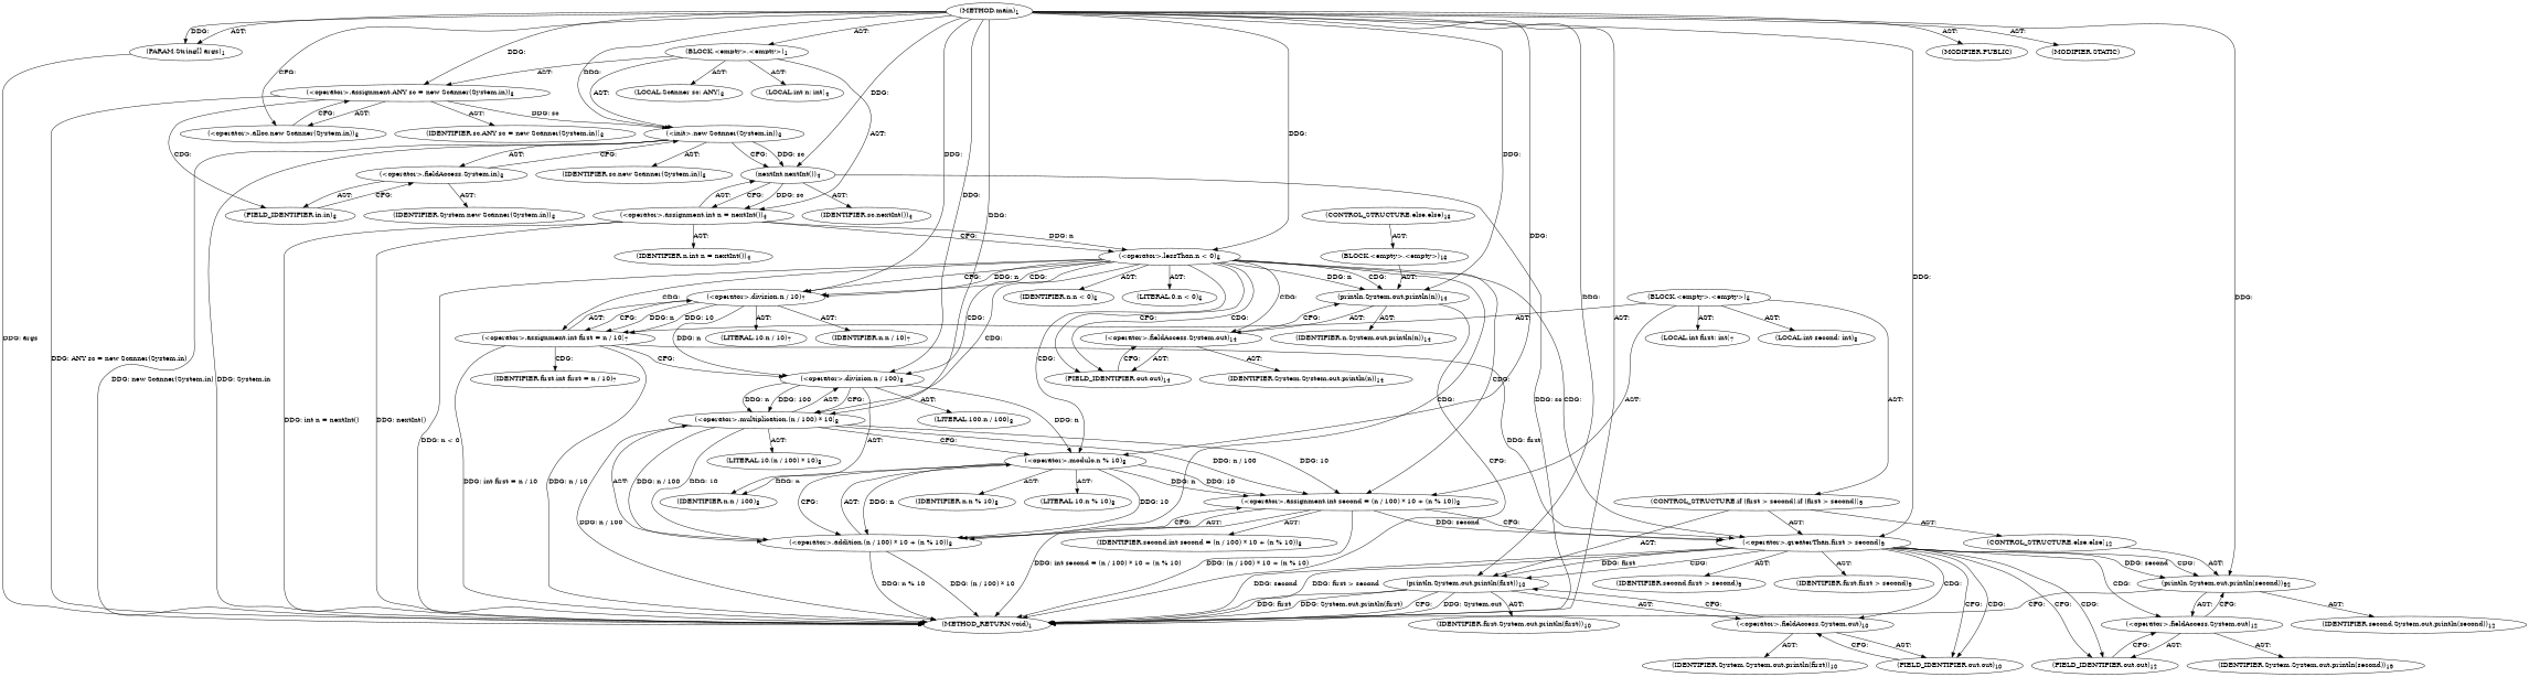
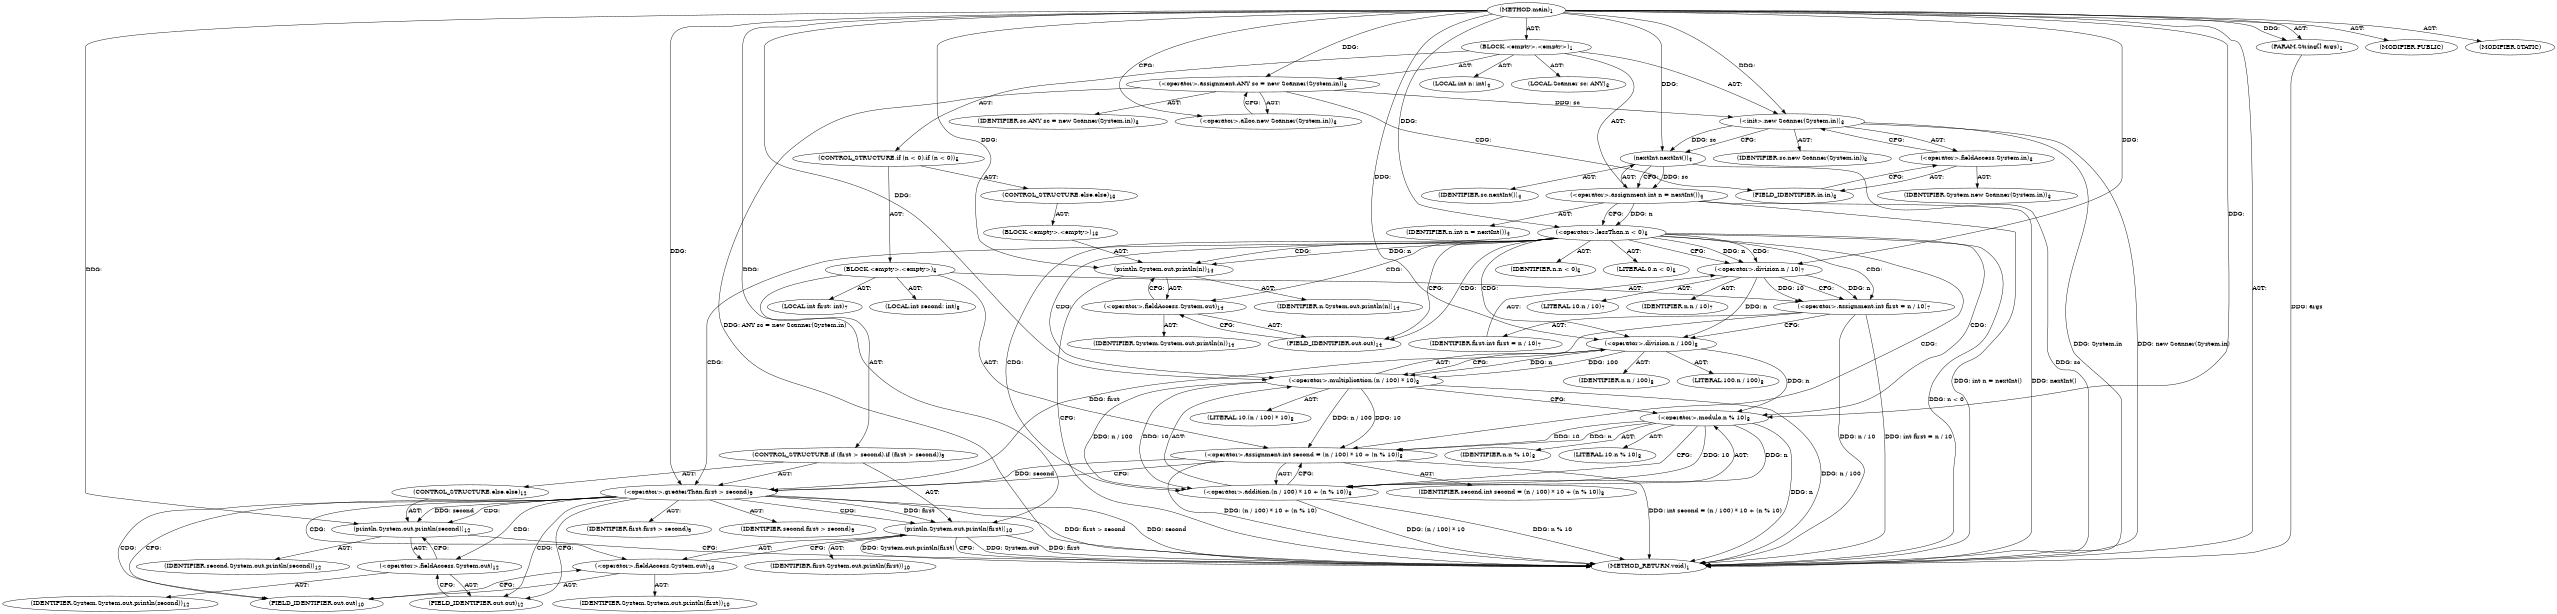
  digraph {
    n1 [label=<(METHOD,main)<SUB>1</SUB>>]
    n2 [label=<(PARAM,String[] args)<SUB>1</SUB>>]
    n3 [label=<(BLOCK,&lt;empty&gt;,&lt;empty&gt;)<SUB>1</SUB>>]
    n4 [label=<(&lt;operator&gt;.assignment,ANY sc = new Scanner(System.in))<SUB>3</SUB>>]
    n5 [label=<(&lt;operator&gt;.alloc,new Scanner(System.in))<SUB>3</SUB>>]
    n6 [label=<(&lt;init&gt;,new Scanner(System.in))<SUB>3</SUB>>]
    n7 [label=<(nextInt,nextInt())<SUB>4</SUB>>]
    n8 [label=<(&lt;operator&gt;.lessThan,n &lt; 0)<SUB>5</SUB>>]
    n9 [label=<(&lt;operator&gt;.division,n / 10)<SUB>7</SUB>>]
    n10 [label=<(&lt;operator&gt;.multiplication,(n / 100) * 10)<SUB>8</SUB>>]
    n11 [label=<(&lt;operator&gt;.division,n / 100)<SUB>8</SUB>>]
    n12 [label=<(&lt;operator&gt;.modulo,n % 10)<SUB>8</SUB>>]
    n13 [label=<(&lt;operator&gt;.greaterThan,first &gt; second)<SUB>9</SUB>>]
    n14 [label=<(println,System.out.println(first))<SUB>10</SUB>>]
-   n15 [label=<(println,System.out.println(second))<SUB>92</SUB>>]
+   n15 [label=<(println,System.out.println(second))<SUB>12</SUB>>]
    n16 [label=<(println,System.out.println(n))<SUB>14</SUB>>]
    n17 [label=<(MODIFIER,PUBLIC)>]
    n18 [label=<(MODIFIER,STATIC)>]
    n19 [label=<(METHOD_RETURN,void)<SUB>1</SUB>>]
    n20 [label=<(LOCAL,Scanner sc: ANY)<SUB>3</SUB>>]
    n21 [label=<(LOCAL,int n: int)<SUB>4</SUB>>]
    n22 [label=<(&lt;operator&gt;.assignment,int n = nextInt())<SUB>4</SUB>>]
+   n23 [label=<(CONTROL_STRUCTURE,if (n &lt; 0),if (n &lt; 0))<SUB>5</SUB>>]
    n24 [label=<(IDENTIFIER,sc,ANY sc = new Scanner(System.in))<SUB>3</SUB>>]
    n25 [label=<(FIELD_IDENTIFIER,in,in)<SUB>3</SUB>>]
    n26 [label=<(IDENTIFIER,sc,new Scanner(System.in))<SUB>3</SUB>>]
    n27 [label=<(&lt;operator&gt;.fieldAccess,System.in)<SUB>3</SUB>>]
    n28 [label=<(IDENTIFIER,sc,nextInt())<SUB>4</SUB>>]
    n29 [label=<(IDENTIFIER,n,n &lt; 0)<SUB>5</SUB>>]
    n30 [label=<(LITERAL,0,n &lt; 0)<SUB>5</SUB>>]
    n31 [label=<(&lt;operator&gt;.assignment,int first = n / 10)<SUB>7</SUB>>]
    n32 [label=<(&lt;operator&gt;.assignment,int second = (n / 100) * 10 + (n % 10))<SUB>8</SUB>>]
    n33 [label=<(&lt;operator&gt;.addition,(n / 100) * 10 + (n % 10))<SUB>8</SUB>>]
    n34 [label=<(&lt;operator&gt;.fieldAccess,System.out)<SUB>14</SUB>>]
    n35 [label=<(FIELD_IDENTIFIER,out,out)<SUB>14</SUB>>]
    n36 [label=<(IDENTIFIER,n,n / 10)<SUB>7</SUB>>]
    n37 [label=<(LITERAL,10,n / 10)<SUB>7</SUB>>]
    n38 [label=<(LITERAL,10,(n / 100) * 10)<SUB>8</SUB>>]
    n39 [label=<(IDENTIFIER,n,n / 100)<SUB>8</SUB>>]
    n40 [label=<(LITERAL,100,n / 100)<SUB>8</SUB>>]
    n41 [label=<(IDENTIFIER,n,n % 10)<SUB>8</SUB>>]
    n42 [label=<(LITERAL,10,n % 10)<SUB>8</SUB>>]
    n43 [label=<(IDENTIFIER,first,first &gt; second)<SUB>9</SUB>>]
    n44 [label=<(IDENTIFIER,second,first &gt; second)<SUB>9</SUB>>]
    n45 [label=<(&lt;operator&gt;.fieldAccess,System.out)<SUB>10</SUB>>]
    n46 [label=<(FIELD_IDENTIFIER,out,out)<SUB>10</SUB>>]
    n47 [label=<(&lt;operator&gt;.fieldAccess,System.out)<SUB>12</SUB>>]
    n48 [label=<(FIELD_IDENTIFIER,out,out)<SUB>12</SUB>>]
    n49 [label=<(IDENTIFIER,first,System.out.println(first))<SUB>10</SUB>>]
    n50 [label=<(IDENTIFIER,second,System.out.println(second))<SUB>12</SUB>>]
    n51 [label=<(IDENTIFIER,n,System.out.println(n))<SUB>14</SUB>>]
    n52 [label=<(IDENTIFIER,n,int n = nextInt())<SUB>4</SUB>>]
    n53 [label=<(BLOCK,&lt;empty&gt;,&lt;empty&gt;)<SUB>5</SUB>>]
    n54 [label=<(CONTROL_STRUCTURE,else,else)<SUB>13</SUB>>]
    n55 [label=<(IDENTIFIER,System,new Scanner(System.in))<SUB>3</SUB>>]
    n56 [label=<(LOCAL,int first: int)<SUB>7</SUB>>]
    n57 [label=<(LOCAL,int second: int)<SUB>8</SUB>>]
    n58 [label=<(CONTROL_STRUCTURE,if (first &gt; second),if (first &gt; second))<SUB>9</SUB>>]
    n59 [label=<(BLOCK,&lt;empty&gt;,&lt;empty&gt;)<SUB>13</SUB>>]
    n60 [label=<(IDENTIFIER,first,int first = n / 10)<SUB>7</SUB>>]
    n61 [label=<(IDENTIFIER,second,int second = (n / 100) * 10 + (n % 10))<SUB>8</SUB>>]
    n62 [label=<(IDENTIFIER,System,System.out.println(n))<SUB>14</SUB>>]
    n63 [label=<(CONTROL_STRUCTURE,else,else)<SUB>12</SUB>>]
    n64 [label=<(IDENTIFIER,System,System.out.println(first))<SUB>10</SUB>>]
-   n65 [label=<(IDENTIFIER,System,System.out.println(second))<SUB>19</SUB>>]
+   n65 [label=<(IDENTIFIER,System,System.out.println(second))<SUB>12</SUB>>]
    n1 -> n2 [label="AST: "]
    n1 -> n2 [label="DDG: "]
    n1 -> n3 [label="AST: "]
    n1 -> n4 [label="DDG: "]
    n1 -> n5 [label="CFG: "]
    n1 -> n6 [label="DDG: "]
    n1 -> n7 [label="DDG: "]
    n1 -> n8 [label="DDG: "]
    n1 -> n9 [label="DDG: "]
    n1 -> n10 [label="DDG: "]
    n1 -> n11 [label="DDG: "]
    n1 -> n12 [label="DDG: "]
    n1 -> n13 [label="DDG: "]
    n1 -> n14 [label="DDG: "]
    n1 -> n15 [label="DDG: "]
    n1 -> n16 [label="DDG: "]
    n1 -> n17 [label="AST: "]
    n1 -> n18 [label="AST: "]
    n1 -> n19 [label="AST: "]
    n2 -> n19 [label="DDG: args"]
    n3 -> n4 [label="AST: "]
    n3 -> n6 [label="AST: "]
    n3 -> n20 [label="AST: "]
    n3 -> n21 [label="AST: "]
    n3 -> n22 [label="AST: "]
+   n3 -> n23 [label="AST: "]
    n4 -> n5 [label="AST: "]
    n4 -> n6 [label="DDG: sc"]
    n4 -> n19 [label="DDG: ANY sc = new Scanner(System.in)"]
    n4 -> n24 [label="AST: "]
    n4 -> n25 [label="CDG: "]
    n5 -> n4 [label="CFG: "]
    n6 -> n7 [label="CFG: "]
    n6 -> n7 [label="DDG: sc"]
    n6 -> n19 [label="DDG: System.in"]
    n6 -> n19 [label="DDG: new Scanner(System.in)"]
    n6 -> n26 [label="AST: "]
    n6 -> n27 [label="AST: "]
    n7 -> n19 [label="DDG: sc"]
    n7 -> n22 [label="CFG: "]
    n7 -> n22 [label="DDG: sc"]
    n7 -> n28 [label="AST: "]
    n8 -> n9 [label="CFG: "]
    n8 -> n9 [label="DDG: n"]
    n8 -> n9 [label="CDG: "]
    n8 -> n10 [label="CDG: "]
    n8 -> n11 [label="CDG: "]
    n8 -> n12 [label="CDG: "]
    n8 -> n13 [label="CDG: "]
    n8 -> n16 [label="DDG: n"]
    n8 -> n16 [label="CDG: "]
    n8 -> n19 [label="DDG: n &lt; 0"]
    n8 -> n29 [label="AST: "]
    n8 -> n30 [label="AST: "]
    n8 -> n31 [label="CDG: "]
    n8 -> n32 [label="CDG: "]
    n8 -> n33 [label="CDG: "]
    n8 -> n34 [label="CDG: "]
    n8 -> n35 [label="CFG: "]
    n8 -> n35 [label="CDG: "]
    n9 -> n11 [label="DDG: n"]
    n9 -> n31 [label="CFG: "]
    n9 -> n31 [label="DDG: n"]
    n9 -> n31 [label="DDG: 10"]
    n9 -> n36 [label="AST: "]
    n9 -> n37 [label="AST: "]
    n10 -> n11 [label="AST: "]
    n10 -> n12 [label="CFG: "]
    n10 -> n19 [label="DDG: n / 100"]
    n10 -> n32 [label="DDG: n / 100"]
    n10 -> n32 [label="DDG: 10"]
    n10 -> n33 [label="DDG: n / 100"]
    n10 -> n33 [label="DDG: 10"]
    n10 -> n38 [label="AST: "]
    n11 -> n10 [label="CFG: "]
    n11 -> n10 [label="DDG: n"]
    n11 -> n10 [label="DDG: 100"]
    n11 -> n12 [label="DDG: n"]
    n11 -> n39 [label="AST: "]
    n11 -> n40 [label="AST: "]
-   n12 -> n39 [label="DDG: n"]
+   n12 -> n19 [label="DDG: n"]
    n12 -> n32 [label="DDG: n"]
    n12 -> n32 [label="DDG: 10"]
    n12 -> n33 [label="CFG: "]
    n12 -> n33 [label="DDG: n"]
    n12 -> n33 [label="DDG: 10"]
    n12 -> n41 [label="AST: "]
    n12 -> n42 [label="AST: "]
    n13 -> n14 [label="DDG: first"]
    n13 -> n14 [label="CDG: "]
    n13 -> n15 [label="DDG: second"]
    n13 -> n15 [label="CDG: "]
    n13 -> n19 [label="DDG: second"]
    n13 -> n19 [label="DDG: first &gt; second"]
    n13 -> n43 [label="AST: "]
    n13 -> n44 [label="AST: "]
    n13 -> n45 [label="CDG: "]
    n13 -> n46 [label="CFG: "]
    n13 -> n46 [label="CDG: "]
    n13 -> n47 [label="CDG: "]
    n13 -> n48 [label="CFG: "]
    n13 -> n48 [label="CDG: "]
    n14 -> n19 [label="CFG: "]
    n14 -> n19 [label="DDG: System.out"]
    n14 -> n19 [label="DDG: first"]
    n14 -> n19 [label="DDG: System.out.println(first)"]
    n14 -> n45 [label="AST: "]
    n14 -> n49 [label="AST: "]
    n15 -> n19 [label="CFG: "]
    n15 -> n47 [label="AST: "]
    n15 -> n50 [label="AST: "]
    n16 -> n19 [label="CFG: "]
    n16 -> n34 [label="AST: "]
    n16 -> n51 [label="AST: "]
    n22 -> n7 [label="AST: "]
    n22 -> n8 [label="CFG: "]
    n22 -> n8 [label="DDG: n"]
    n22 -> n19 [label="DDG: nextInt()"]
    n22 -> n19 [label="DDG: int n = nextInt()"]
    n22 -> n52 [label="AST: "]
+   n23 -> n53 [label="AST: "]
+   n23 -> n54 [label="AST: "]
    n25 -> n27 [label="CFG: "]
    n27 -> n6 [label="CFG: "]
    n27 -> n25 [label="AST: "]
    n27 -> n55 [label="AST: "]
-   n31 -> n9 [label="AST: "]
+   n60 -> n9 [label="AST: "]
    n31 -> n11 [label="CFG: "]
    n31 -> n13 [label="DDG: first"]
    n31 -> n19 [label="DDG: n / 10"]
    n31 -> n19 [label="DDG: int first = n / 10"]
-   n31 -> n60 [label="CDG: "]
+   n31 -> n60 [label="AST: "]
    n32 -> n13 [label="CFG: "]
    n32 -> n13 [label="DDG: second"]
    n32 -> n19 [label="DDG: (n / 100) * 10 + (n % 10)"]
    n32 -> n19 [label="DDG: int second = (n / 100) * 10 + (n % 10)"]
    n32 -> n33 [label="AST: "]
    n32 -> n61 [label="AST: "]
    n33 -> n10 [label="AST: "]
    n33 -> n12 [label="AST: "]
    n33 -> n19 [label="DDG: (n / 100) * 10"]
    n33 -> n19 [label="DDG: n % 10"]
    n33 -> n32 [label="CFG: "]
    n34 -> n16 [label="CFG: "]
    n34 -> n35 [label="AST: "]
    n34 -> n62 [label="AST: "]
    n35 -> n34 [label="CFG: "]
    n45 -> n14 [label="CFG: "]
    n45 -> n46 [label="AST: "]
    n45 -> n64 [label="AST: "]
    n46 -> n45 [label="CFG: "]
    n47 -> n15 [label="CFG: "]
    n47 -> n48 [label="AST: "]
    n47 -> n65 [label="AST: "]
    n48 -> n47 [label="CFG: "]
    n53 -> n31 [label="AST: "]
    n53 -> n32 [label="AST: "]
    n53 -> n56 [label="AST: "]
    n53 -> n57 [label="AST: "]
    n53 -> n58 [label="AST: "]
    n54 -> n59 [label="AST: "]
    n58 -> n13 [label="AST: "]
    n58 -> n14 [label="AST: "]
    n58 -> n63 [label="AST: "]
    n59 -> n16 [label="AST: "]
    n63 -> n15 [label="AST: "]
  }
